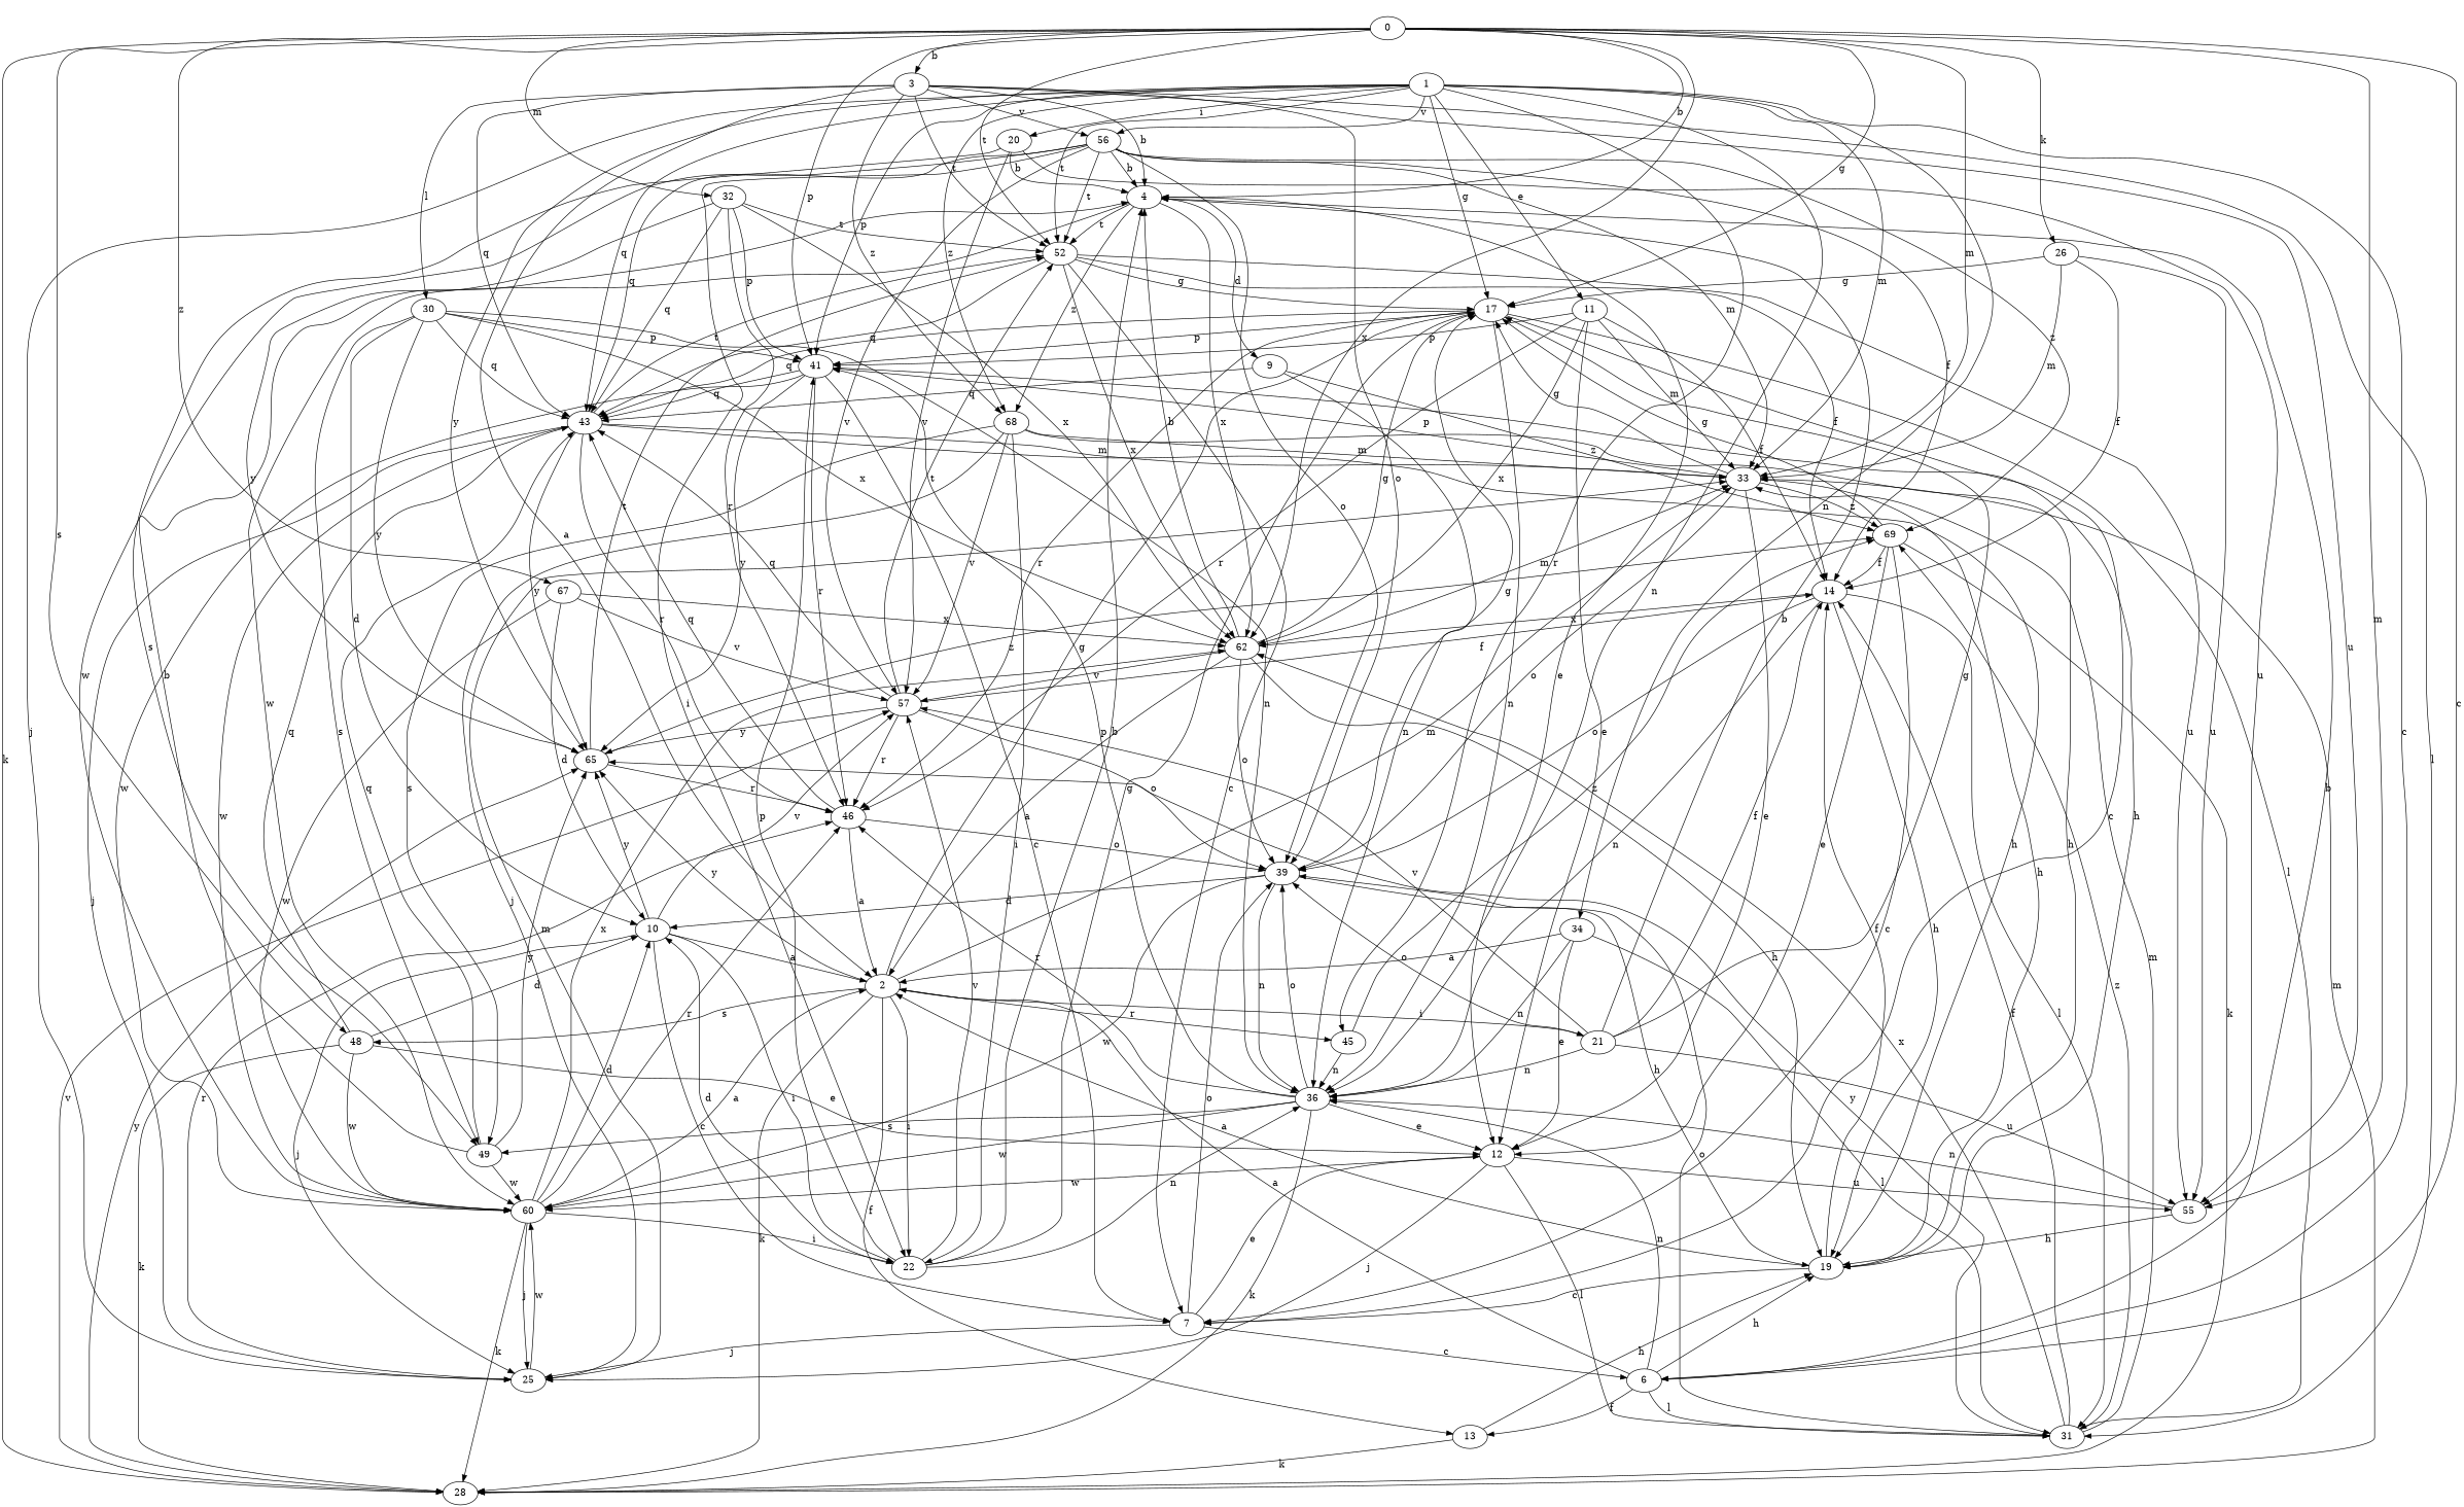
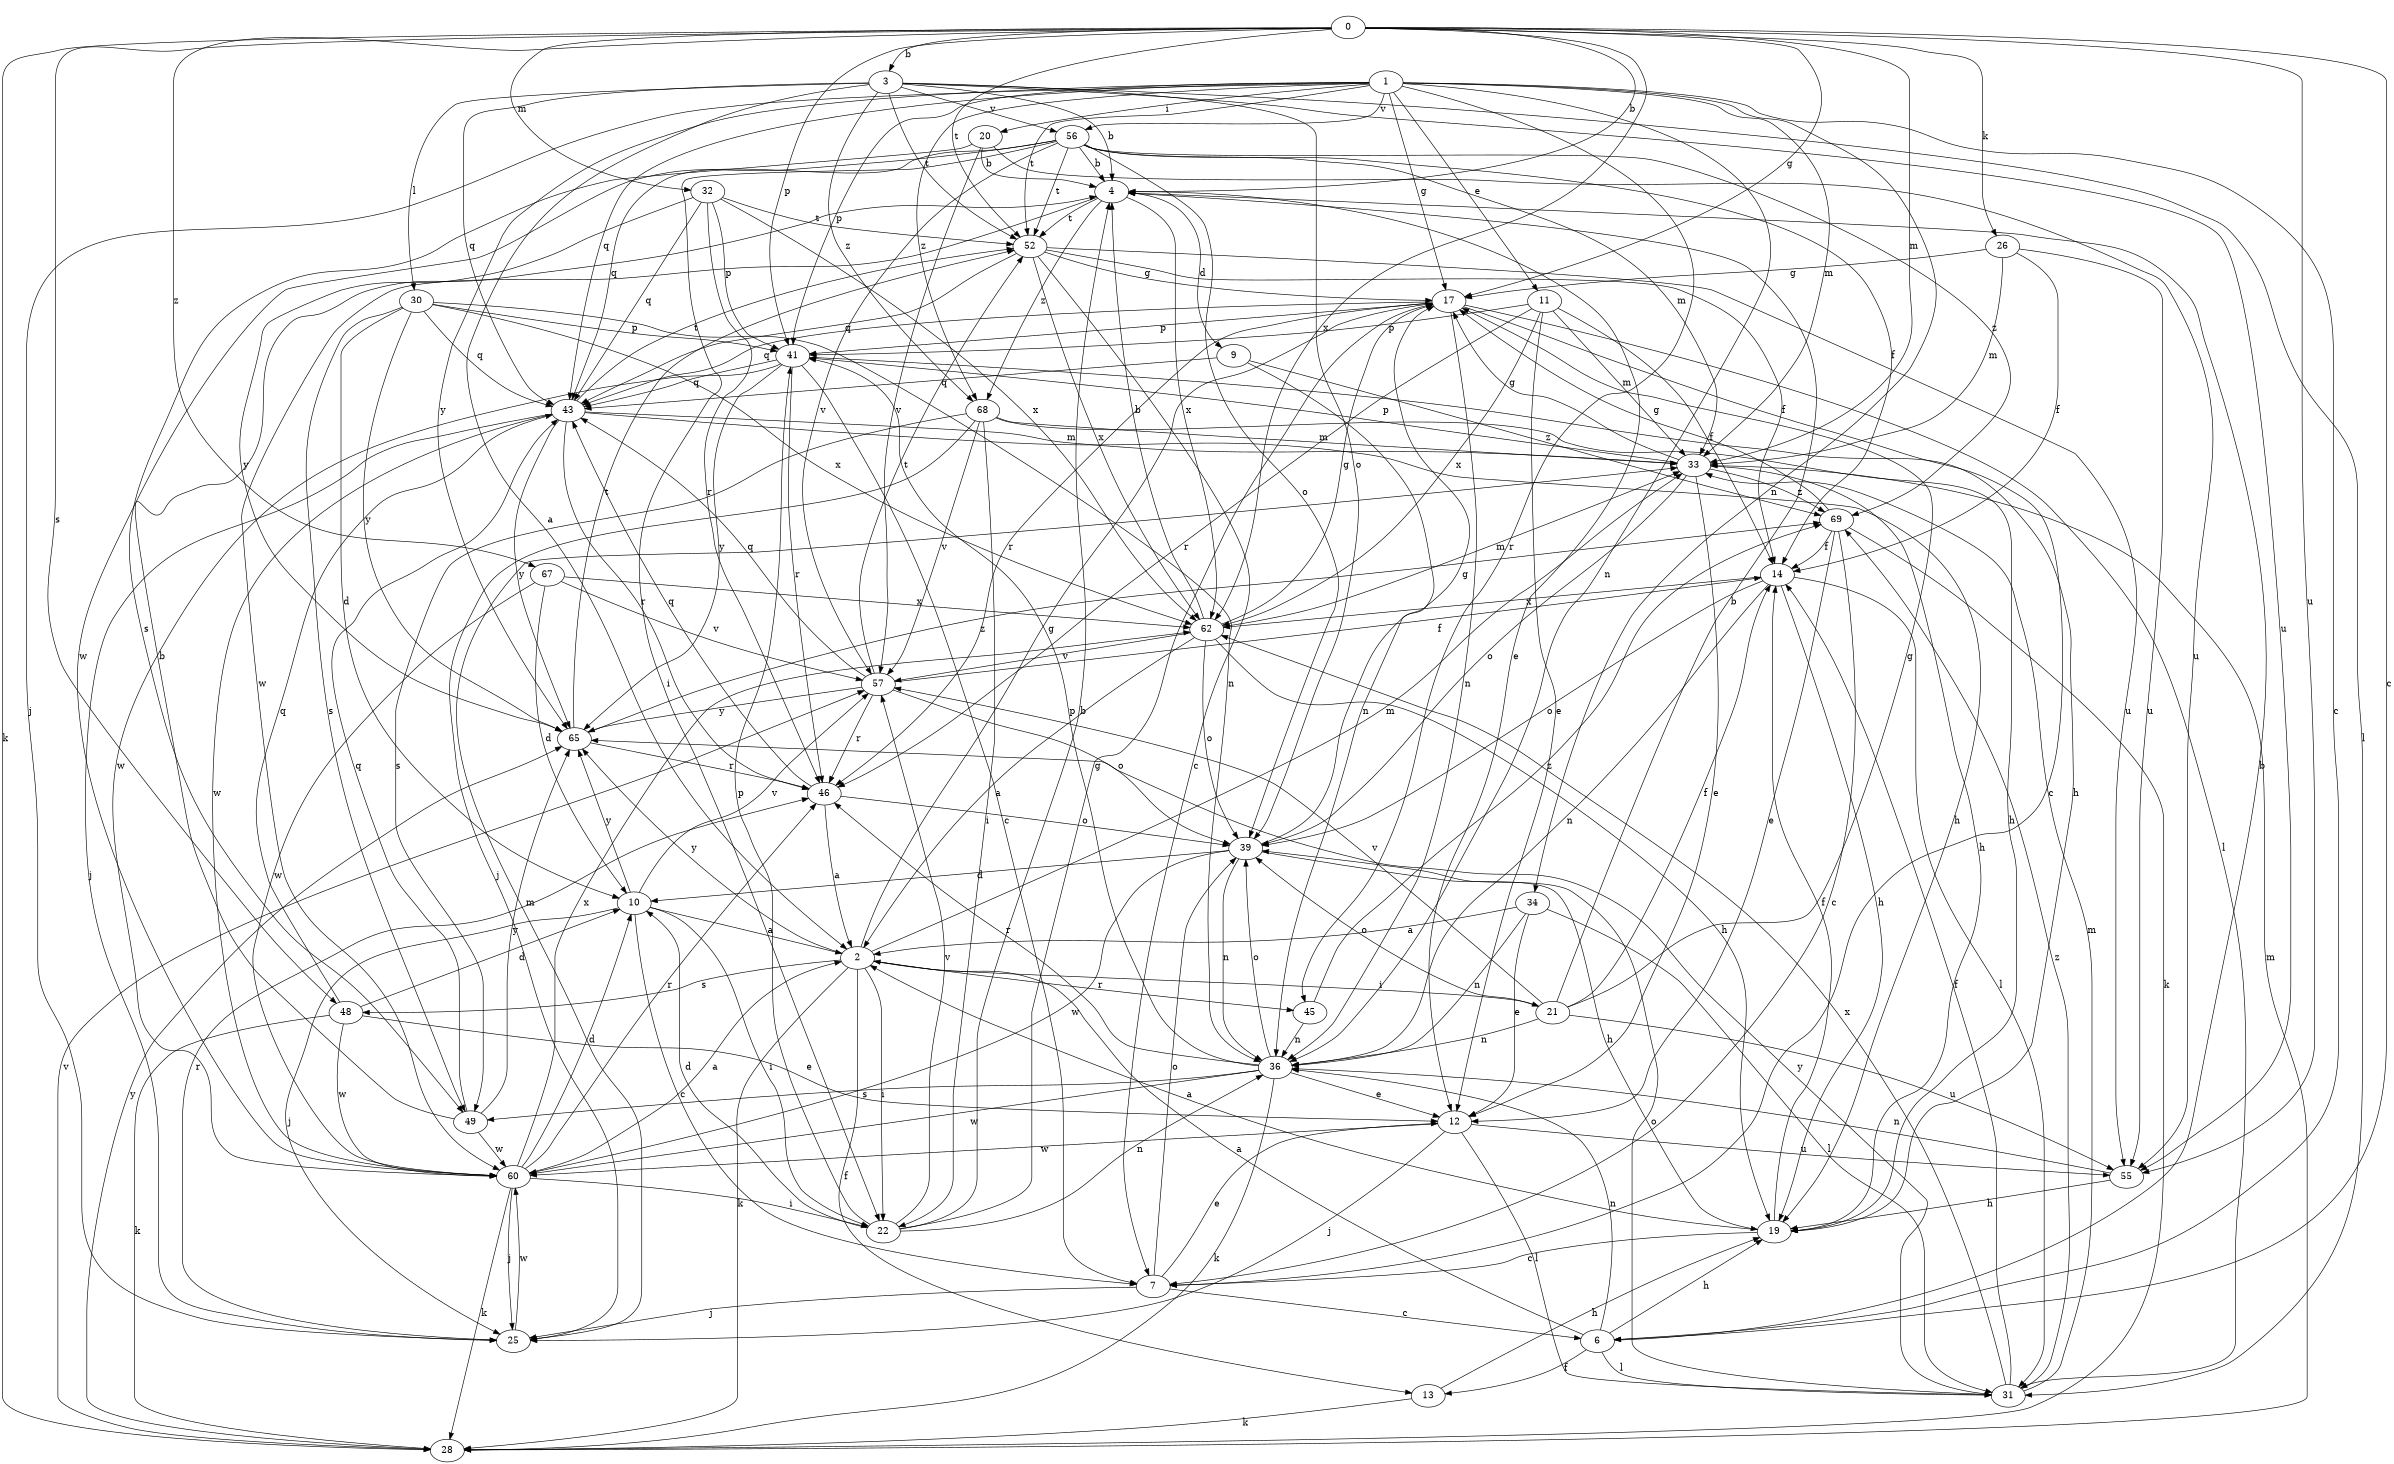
  strict digraph {
    0
    3
    4
    6
    17
    26
    28
    32
    33
    41
    48
    52
    55
    62
    67
    43
    56
    68
    2
    30
    31
    39
    9
    12
    60
    36
    13
    19
    7
    46
    14
    65
    57
    69
    10
    1
    11
    20
    25
    34
    45
    49
    22
    21
    0 -> 3 [label=b]
    0 -> 4 [label=b]
    0 -> 6 [label=c]
    0 -> 17 [label=g]
    0 -> 26 [label=k]
    0 -> 28 [label=k]
    0 -> 32 [label=m]
    0 -> 33 [label=m]
    0 -> 41 [label=p]
    0 -> 48 [label=s]
    0 -> 52 [label=t]
-   0 -> 55 [label=m]
+   0 -> 55 [label=u]
    0 -> 62 [label=x]
    0 -> 67 [label=z]
    3 -> 4 [label=b]
    3 -> 52 [label=t]
    3 -> 55 [label=u]
    3 -> 43 [label=q]
    3 -> 56 [label=v]
    3 -> 68 [label=z]
    3 -> 2 [label=a]
    3 -> 30 [label=l]
    3 -> 31 [label=l]
    3 -> 39 [label=o]
    4 -> 52 [label=t]
    4 -> 62 [label=x]
    4 -> 68 [label=z]
    4 -> 9 [label=d]
    4 -> 12 [label=e]
    4 -> 60 [label=w]
    6 -> 4 [label=b]
    6 -> 2 [label=a]
    6 -> 31 [label=l]
    6 -> 36 [label=n]
    6 -> 13 [label=f]
    6 -> 19 [label=h]
    17 -> 41 [label=p]
    17 -> 43 [label=q]
    17 -> 31 [label=l]
    17 -> 36 [label=n]
    17 -> 7 [label=c]
    17 -> 46 [label=r]
    26 -> 17 [label=g]
    26 -> 33 [label=m]
    26 -> 55 [label=u]
    26 -> 14 [label=f]
    28 -> 33 [label=m]
    28 -> 65 [label=y]
    28 -> 57 [label=v]
    32 -> 41 [label=p]
    32 -> 52 [label=t]
    32 -> 62 [label=x]
    32 -> 43 [label=q]
    32 -> 46 [label=r]
    32 -> 65 [label=y]
    33 -> 17 [label=g]
    33 -> 41 [label=p]
    33 -> 39 [label=o]
    33 -> 12 [label=e]
    33 -> 19 [label=h]
    33 -> 69 [label=z]
    41 -> 43 [label=q]
    41 -> 60 [label=w]
    41 -> 19 [label=h]
    41 -> 7 [label=c]
    41 -> 46 [label=r]
    41 -> 65 [label=y]
    48 -> 28 [label=k]
    48 -> 43 [label=q]
    48 -> 12 [label=e]
    48 -> 60 [label=w]
    48 -> 10 [label=d]
    52 -> 17 [label=g]
    52 -> 55 [label=u]
    52 -> 62 [label=x]
    52 -> 43 [label=q]
    52 -> 7 [label=c]
    52 -> 14 [label=f]
    55 -> 36 [label=n]
    55 -> 19 [label=h]
    62 -> 4 [label=b]
    62 -> 17 [label=g]
    62 -> 33 [label=m]
    62 -> 2 [label=a]
    62 -> 39 [label=o]
    62 -> 19 [label=h]
    62 -> 57 [label=v]
    67 -> 62 [label=x]
    67 -> 60 [label=w]
    67 -> 57 [label=v]
    67 -> 10 [label=d]
    43 -> 33 [label=m]
    43 -> 52 [label=t]
    43 -> 60 [label=w]
    43 -> 19 [label=h]
    43 -> 46 [label=r]
    43 -> 65 [label=y]
    43 -> 25 [label=j]
    56 -> 4 [label=b]
    56 -> 33 [label=m]
    56 -> 52 [label=t]
    56 -> 43 [label=q]
    56 -> 39 [label=o]
    56 -> 60 [label=w]
    56 -> 14 [label=f]
    56 -> 57 [label=v]
    56 -> 69 [label=z]
    56 -> 22 [label=i]
    68 -> 33 [label=m]
    68 -> 19 [label=h]
    68 -> 57 [label=v]
    68 -> 25 [label=j]
    68 -> 49 [label=s]
    68 -> 22 [label=i]
    2 -> 17 [label=g]
    2 -> 28 [label=k]
    2 -> 33 [label=m]
    2 -> 48 [label=s]
    2 -> 13 [label=f]
    2 -> 65 [label=y]
    2 -> 45 [label=r]
    2 -> 22 [label=i]
    2 -> 21 [label=i]
    30 -> 41 [label=p]
    30 -> 62 [label=x]
    30 -> 43 [label=q]
    30 -> 36 [label=n]
    30 -> 65 [label=y]
    30 -> 10 [label=d]
    30 -> 49 [label=s]
    31 -> 33 [label=m]
    31 -> 62 [label=x]
    31 -> 39 [label=o]
    31 -> 14 [label=f]
    31 -> 65 [label=y]
    31 -> 69 [label=z]
    39 -> 17 [label=g]
    39 -> 60 [label=w]
    39 -> 36 [label=n]
    39 -> 19 [label=h]
    39 -> 10 [label=d]
    9 -> 43 [label=q]
    9 -> 36 [label=n]
    9 -> 69 [label=z]
    12 -> 55 [label=u]
    12 -> 31 [label=l]
    12 -> 60 [label=w]
    12 -> 25 [label=j]
    60 -> 28 [label=k]
    60 -> 62 [label=x]
    60 -> 2 [label=a]
    60 -> 46 [label=r]
    60 -> 10 [label=d]
    60 -> 25 [label=j]
    60 -> 22 [label=i]
    36 -> 28 [label=k]
    36 -> 41 [label=p]
    36 -> 39 [label=o]
    36 -> 12 [label=e]
    36 -> 60 [label=w]
    36 -> 46 [label=r]
    36 -> 49 [label=s]
    13 -> 28 [label=k]
    13 -> 19 [label=h]
    19 -> 2 [label=a]
    19 -> 7 [label=c]
    19 -> 14 [label=f]
    7 -> 6 [label=c]
    7 -> 39 [label=o]
    7 -> 12 [label=e]
    7 -> 25 [label=j]
    46 -> 43 [label=q]
    46 -> 2 [label=a]
    46 -> 39 [label=o]
    14 -> 62 [label=x]
    14 -> 31 [label=l]
    14 -> 39 [label=o]
    14 -> 36 [label=n]
    14 -> 19 [label=h]
    65 -> 52 [label=t]
    65 -> 46 [label=r]
    65 -> 69 [label=z]
    57 -> 52 [label=t]
    57 -> 43 [label=q]
    57 -> 39 [label=o]
    57 -> 46 [label=r]
    57 -> 14 [label=f]
    57 -> 65 [label=y]
    69 -> 17 [label=g]
    69 -> 28 [label=k]
    69 -> 12 [label=e]
    69 -> 7 [label=c]
    69 -> 14 [label=f]
    10 -> 2 [label=a]
    10 -> 7 [label=c]
    10 -> 65 [label=y]
    10 -> 57 [label=v]
    10 -> 25 [label=j]
    10 -> 22 [label=i]
    1 -> 6 [label=c]
    1 -> 17 [label=g]
    1 -> 33 [label=m]
    1 -> 41 [label=p]
    1 -> 52 [label=t]
    1 -> 43 [label=q]
    1 -> 56 [label=v]
    1 -> 68 [label=z]
    1 -> 36 [label=n]
    1 -> 65 [label=y]
    1 -> 11 [label=e]
    1 -> 20 [label=i]
    1 -> 25 [label=j]
    1 -> 34 [label=n]
    1 -> 45 [label=r]
    11 -> 33 [label=m]
    11 -> 41 [label=p]
    11 -> 62 [label=x]
    11 -> 12 [label=e]
    11 -> 46 [label=r]
    11 -> 14 [label=f]
    20 -> 4 [label=b]
    20 -> 55 [label=u]
    20 -> 57 [label=v]
    20 -> 49 [label=s]
    25 -> 33 [label=m]
    25 -> 60 [label=w]
    25 -> 46 [label=r]
    34 -> 2 [label=a]
    34 -> 31 [label=l]
    34 -> 12 [label=e]
    34 -> 36 [label=n]
    45 -> 36 [label=n]
    45 -> 69 [label=z]
    49 -> 4 [label=b]
    49 -> 43 [label=q]
    49 -> 60 [label=w]
    49 -> 65 [label=y]
    22 -> 4 [label=b]
    22 -> 17 [label=g]
    22 -> 41 [label=p]
    22 -> 36 [label=n]
    22 -> 57 [label=v]
    22 -> 10 [label=d]
    21 -> 4 [label=b]
    21 -> 17 [label=g]
    21 -> 55 [label=u]
    21 -> 39 [label=o]
    21 -> 36 [label=n]
    21 -> 14 [label=f]
    21 -> 57 [label=v]
  }
